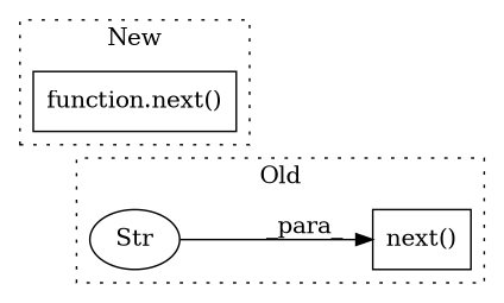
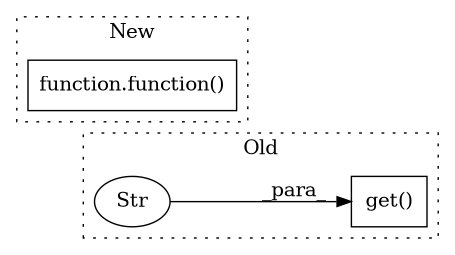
  digraph {
    rankdir=LR
    node [a=75 shape=box]
-   n1 [l="11,1" label="next()" s="10741,10765"]
+   n1 [l="11,1" label="get()" s="10741,10765"]
    n2 [a=66 l=13 label=Str s=10752 shape=ellipse]
-   n3 [l="5,1" label="function.next()" s="10451,10482"]
+   n3 [l="5,1" label="function.function()" s="10451,10482"]
    subgraph cluster_1 {
      label=Old
      style=dotted
      n1
      n2
    }
    subgraph cluster_2 {
      label=New
      style=dotted
      n3
    }
    n2 -> n1 [label=_para_]
  }
